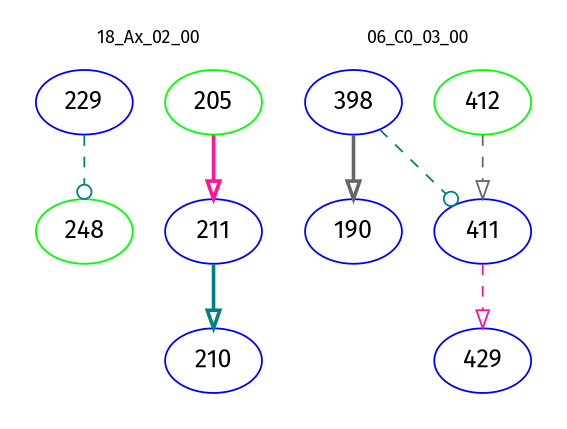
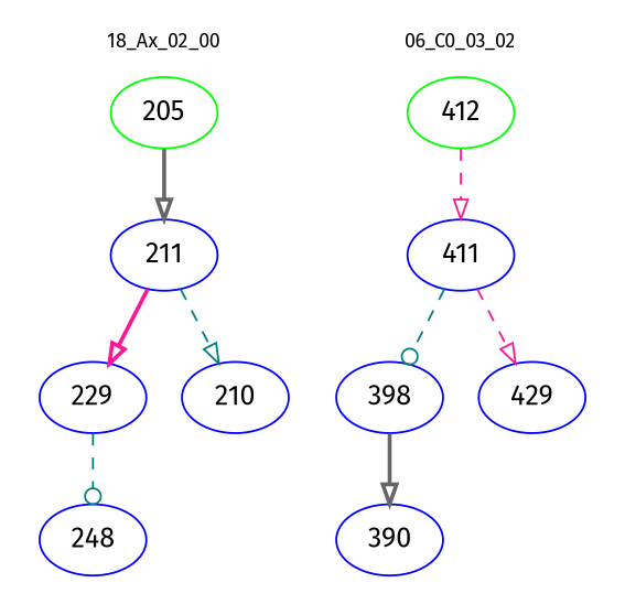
  digraph {
    fontname="Fira Sans"
    node [color=blue fontname="Fira Sans"]
    edge [arrowhead=onormal color=gray40 fontname="Fira Sans" style=dashed]
    n1 [color=green label=205]
    n2 [label=211]
    n3 [label=229]
    n4 [label=210]
-   n5 [color=green label=248]
+   n5 [label=248]
    n6 [color=green label=412]
    n7 [label=411]
    n8 [label=398]
    n9 [label=429]
-   n10 [label=190]
+   n10 [label=390]
    subgraph cluster_1 {
      color=white
      fontsize=10
      label="18_Ax_02_00"
      n1
      n2
      n3
      n4
      n5
    }
    subgraph cluster_2 {
      color=white
      fontsize=10
-     label="06_C0_03_00"
+     label="06_C0_03_02"
      n6
      n7
      n8
      n9
      n10
    }
-   n1 -> n2 [color=deeppink style=bold]
-   n2 -> n4 [color=teal style=bold]
+   n1 -> n2 [style=bold]
+   n2 -> n3 [color=deeppink style=bold]
+   n2 -> n4 [color=teal]
    n3 -> n5 [arrowhead=odot color=teal]
-   n6 -> n7
-   n8 -> n7 [arrowhead=odot color=teal]
+   n6 -> n7 [color=deeppink]
+   n7 -> n8 [arrowhead=odot color=teal]
    n7 -> n9 [color=deeppink]
    n8 -> n10 [style=bold]
  }
